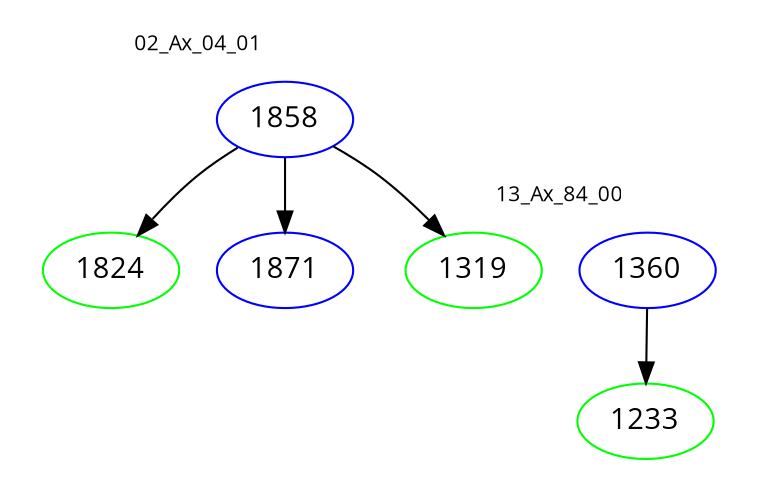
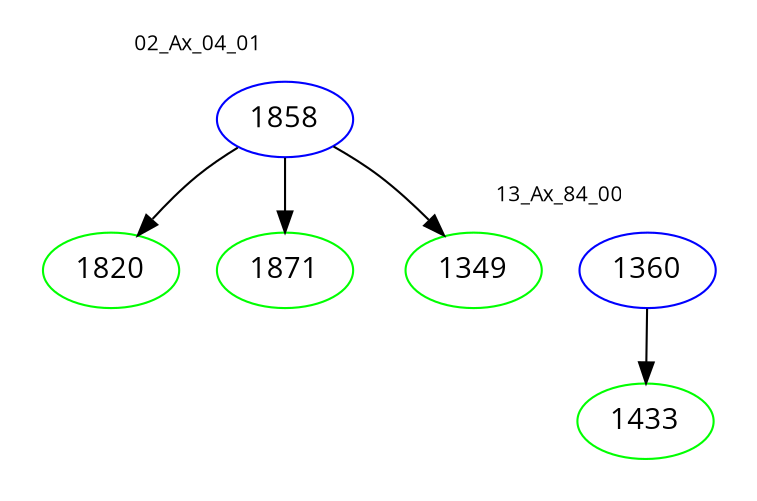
  digraph {
    fontname="Open Sans"
    node [color=green fontname="Open Sans"]
    edge [color=black fontname="Open Sans"]
    n1 [color=blue label=1360]
-   n2 [label=1319]
-   n3 [label=1233]
+   n2 [label=1349]
+   n3 [label=1433]
    n4 [color=blue label=1858]
-   n5 [label=1824]
-   n6 [color=blue label=1871]
+   n5 [label=1820]
+   n6 [label=1871]
    subgraph cluster_1 {
      color=white
      fontsize=10
      label="13_Ax_84_00"
      n1
      n2
      n3
    }
    subgraph cluster_2 {
      color=white
      fontsize=10
      label="02_Ax_04_01"
      n4
      n5
      n6
    }
    n1 -> n3
    n4 -> n2
    n4 -> n5
    n4 -> n6
  }
